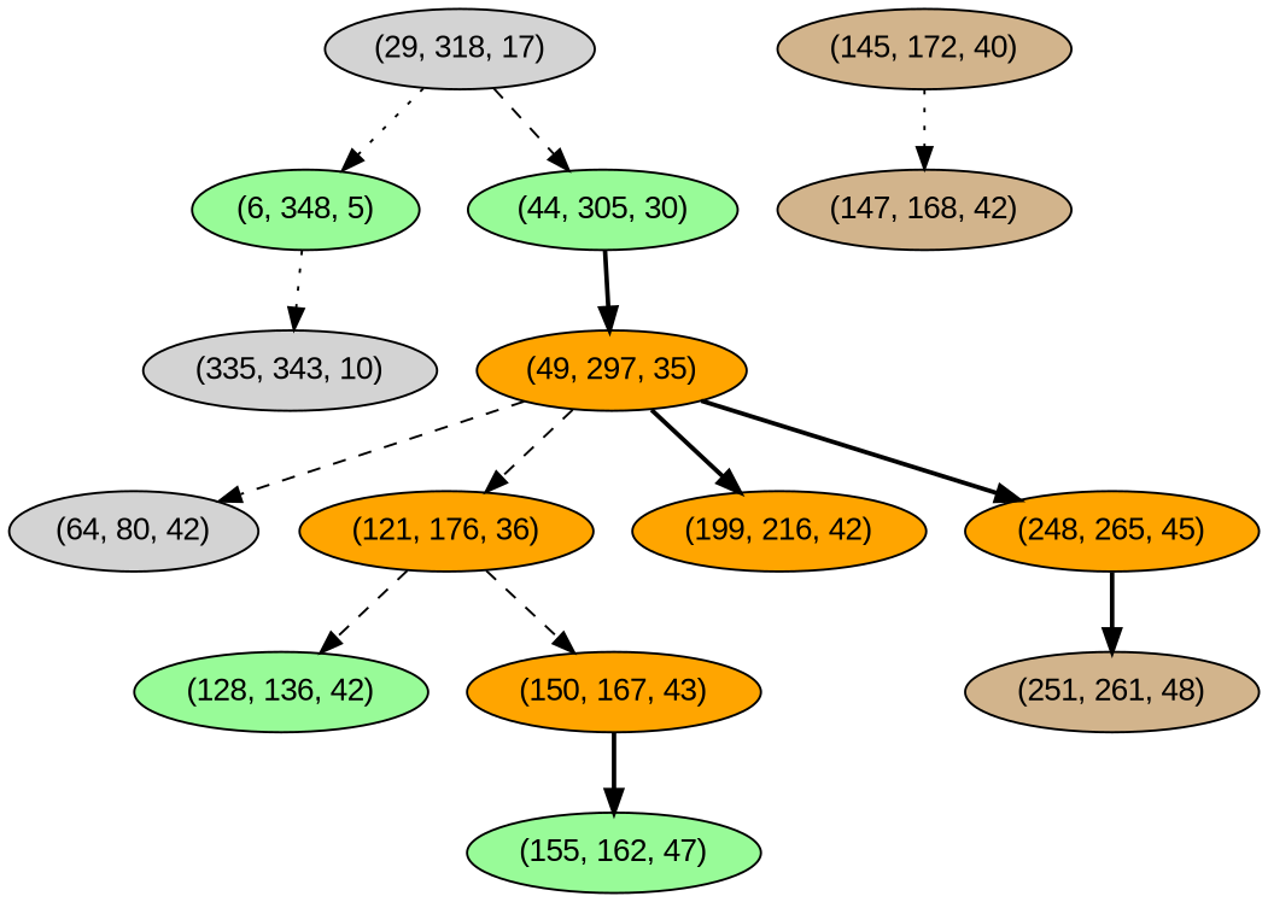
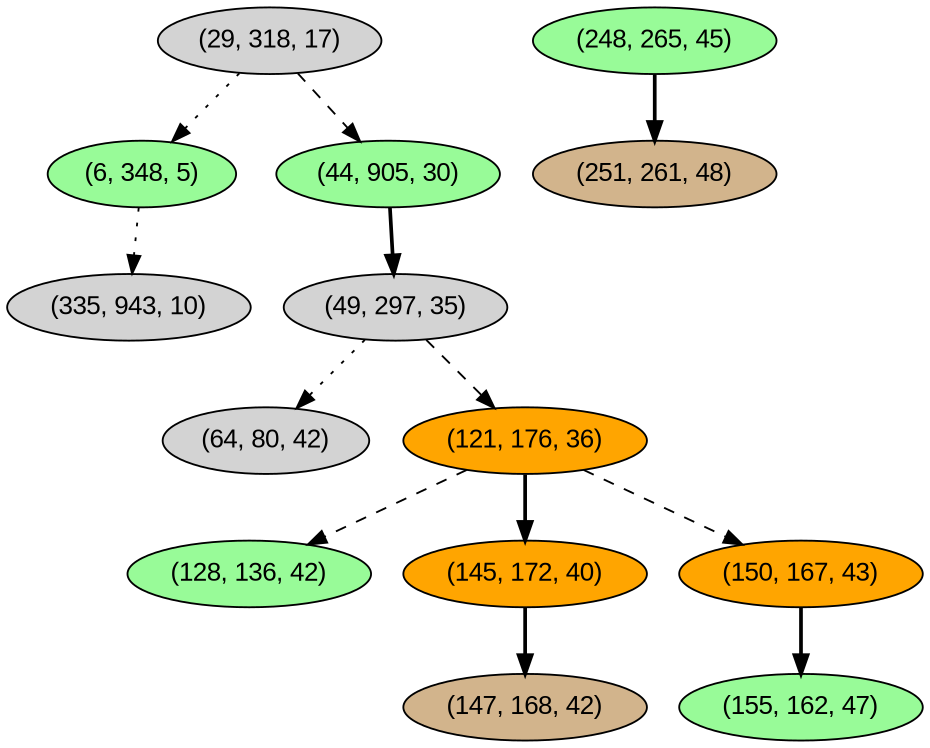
  digraph {
    fontname="Liberation Sans"
    node [fillcolor=palegreen fontname="Liberation Sans" style=filled]
    edge [fontname="Liberation Sans" style=bold]
-   "(335, 343, 10)" [fillcolor=lightgrey]
+   "(335, 343, 10)" [fillcolor=lightgrey label="(335, 943, 10)"]
    "(6, 348, 5)"
    "(29, 318, 17)" [fillcolor=lightgrey]
-   "(44, 305, 30)"
-   "(49, 297, 35)" [fillcolor=orange]
+   "(44, 305, 30)" [label="(44, 905, 30)"]
+   "(49, 297, 35)" [fillcolor=lightgrey]
    "(64, 80, 42)" [fillcolor=lightgrey]
    "(121, 176, 36)" [fillcolor=orange]
-   "(199, 216, 42)" [fillcolor=orange]
-   "(248, 265, 45)" [fillcolor=orange]
+   "(248, 265, 45)"
    "(128, 136, 42)"
-   "(145, 172, 40)" [fillcolor=tan]
+   "(145, 172, 40)" [fillcolor=orange]
    "(150, 167, 43)" [fillcolor=orange]
    "(251, 261, 48)" [fillcolor=tan]
    "(147, 168, 42)" [fillcolor=tan]
    "(155, 162, 47)"
    "(6, 348, 5)" -> "(335, 343, 10)" [style=dotted]
    "(29, 318, 17)" -> "(6, 348, 5)" [style=dotted]
    "(29, 318, 17)" -> "(44, 305, 30)" [style=dashed]
    "(44, 305, 30)" -> "(49, 297, 35)"
-   "(49, 297, 35)" -> "(64, 80, 42)" [style=dashed]
+   "(49, 297, 35)" -> "(64, 80, 42)" [style=dotted]
    "(49, 297, 35)" -> "(121, 176, 36)" [style=dashed]
-   "(49, 297, 35)" -> "(199, 216, 42)"
-   "(49, 297, 35)" -> "(248, 265, 45)"
    "(121, 176, 36)" -> "(128, 136, 42)" [style=dashed]
+   "(121, 176, 36)" -> "(145, 172, 40)"
    "(121, 176, 36)" -> "(150, 167, 43)" [style=dashed]
    "(248, 265, 45)" -> "(251, 261, 48)"
-   "(145, 172, 40)" -> "(147, 168, 42)" [style=dotted]
+   "(145, 172, 40)" -> "(147, 168, 42)"
    "(150, 167, 43)" -> "(155, 162, 47)"
  }
